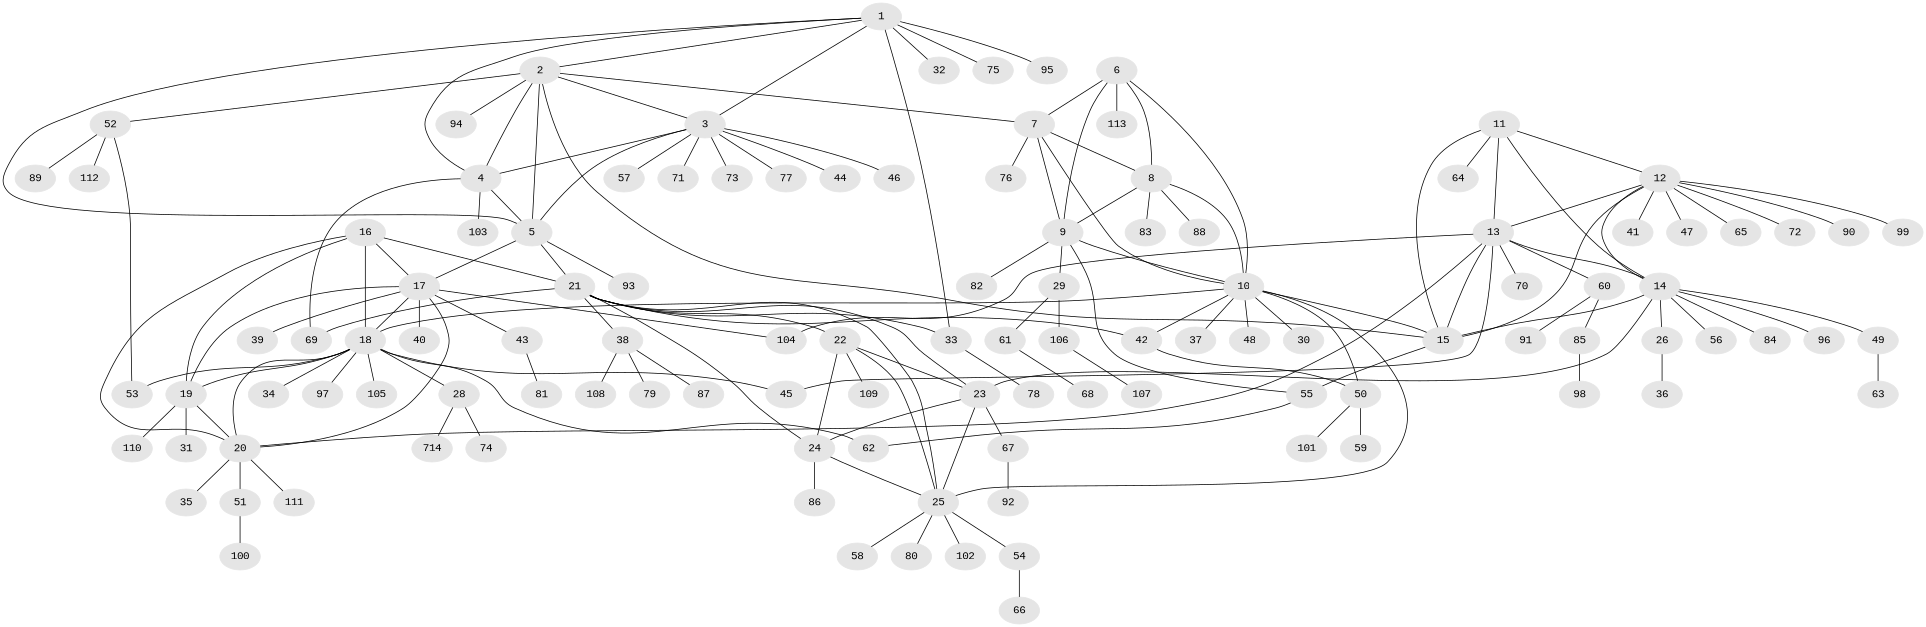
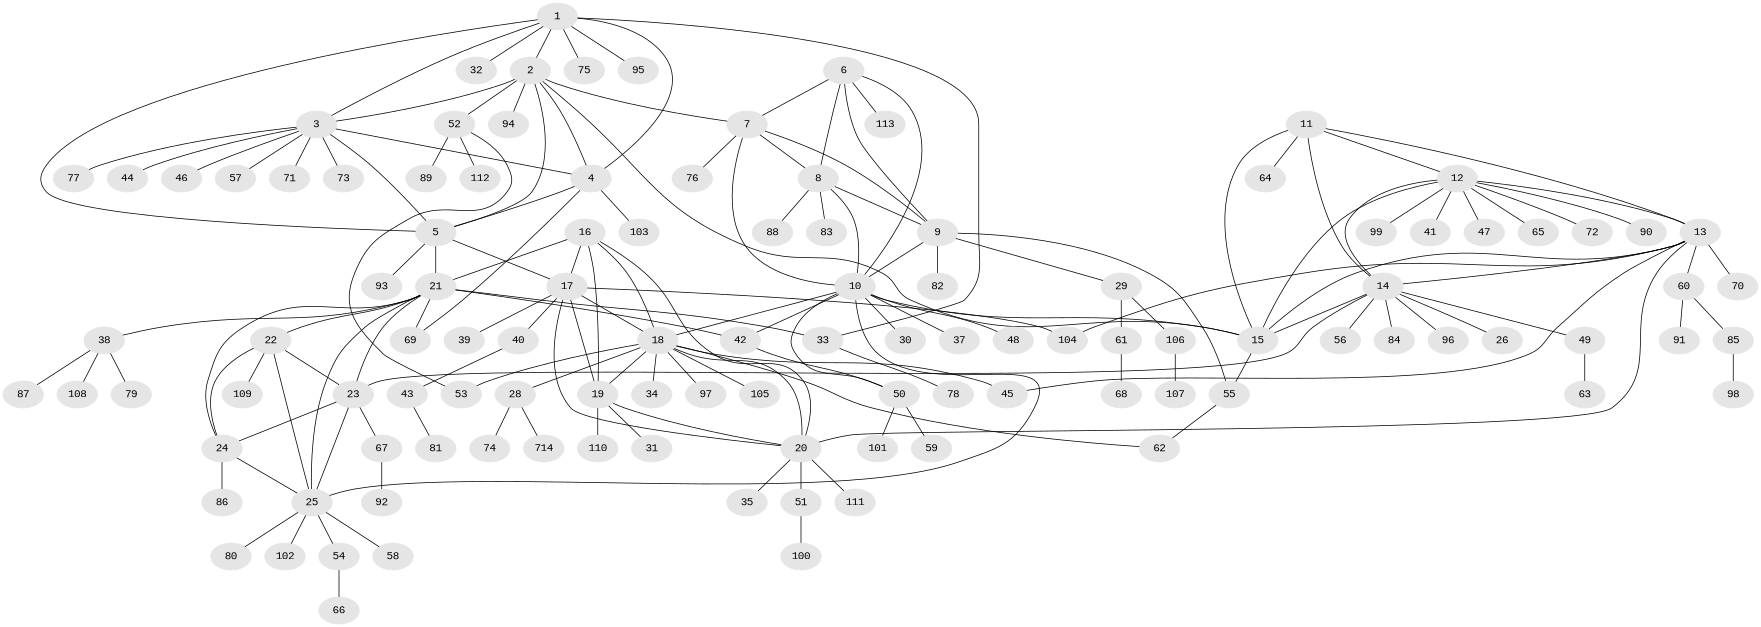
  graph {
    fontname="Liberation Mono"
    node [color=gray90 fontname="Liberation Mono" style=filled]
    edge [fontname="Liberation Mono"]
    1
    2
    3
    4
    5
    32
    33
    75
    95
    7
    15
    52
    94
    44
    46
    57
    71
    73
    77
    69
    103
    17
    21
    93
    78
    8
    9
    10
    76
    55
    53
    89
    112
    18
    20
    104
    19
    39
    40
    43
    25
    42
    23
    22
    24
    38
    6
    113
    83
    88
    29
    82
    30
    37
    48
    50
    61
    106
    62
    45
    28
    34
    97
    105
    54
    58
    80
    102
    59
    101
    11
    12
    13
    14
    64
    41
    47
    65
    72
    90
    99
    60
    70
    26
    49
    56
    84
    96
    35
    51
    111
    85
    91
    67
-   36
    63
    16
    31
    110
    81
    74
    n102 [label=714]
    100
    109
    86
    79
    87
    108
    92
    66
    68
    107
    98
    1 -- 2
    1 -- 3
    1 -- 4
    1 -- 5
    1 -- 32
    1 -- 33
    1 -- 75
    1 -- 95
    2 -- 3
    2 -- 4
    2 -- 5
    2 -- 7
    2 -- 15
    2 -- 52
    2 -- 94
    3 -- 4
    3 -- 5
    3 -- 44
    3 -- 46
    3 -- 57
    3 -- 71
    3 -- 73
    3 -- 77
    4 -- 5
    4 -- 69
    4 -- 103
    5 -- 17
    5 -- 21
    5 -- 93
    33 -- 78
    7 -- 8
    7 -- 9
    7 -- 10
    7 -- 76
    15 -- 55
    52 -- 53
    52 -- 89
    52 -- 112
    17 -- 18
    17 -- 20
    17 -- 104
    17 -- 19
    17 -- 39
    17 -- 40
-   17 -- 43
+   40 -- 43
    21 -- 33
    21 -- 69
    21 -- 25
    21 -- 42
    21 -- 23
    21 -- 22
    21 -- 24
    21 -- 38
    8 -- 9
    8 -- 10
    8 -- 83
    8 -- 88
    9 -- 10
    9 -- 55
    9 -- 29
    9 -- 82
    10 -- 15
    10 -- 18
    10 -- 25
    10 -- 42
    10 -- 30
    10 -- 37
    10 -- 48
    10 -- 50
    55 -- 62
    18 -- 53
    18 -- 20
    18 -- 19
    18 -- 62
    18 -- 45
    18 -- 28
    18 -- 34
    18 -- 97
    18 -- 105
    20 -- 35
    20 -- 51
    20 -- 111
    19 -- 20
    19 -- 31
    19 -- 110
    43 -- 81
    25 -- 54
    25 -- 58
    25 -- 80
    25 -- 102
    42 -- 50
    23 -- 25
    23 -- 24
    23 -- 67
    22 -- 25
    22 -- 23
    22 -- 24
    22 -- 109
    24 -- 25
    24 -- 86
    38 -- 79
    38 -- 87
    38 -- 108
    6 -- 7
    6 -- 8
    6 -- 9
    6 -- 10
    6 -- 113
    29 -- 61
    29 -- 106
    50 -- 59
    50 -- 101
    61 -- 68
    106 -- 107
    28 -- 74
    28 -- n102
    54 -- 66
    11 -- 15
    11 -- 12
    11 -- 13
    11 -- 14
    11 -- 64
    12 -- 15
    12 -- 13
    12 -- 14
    12 -- 41
    12 -- 47
    12 -- 65
    12 -- 72
    12 -- 90
    12 -- 99
    13 -- 15
    13 -- 20
    13 -- 104
    13 -- 45
    13 -- 14
    13 -- 60
    13 -- 70
    14 -- 15
    14 -- 23
    14 -- 26
    14 -- 49
    14 -- 56
    14 -- 84
    14 -- 96
    60 -- 85
    60 -- 91
-   26 -- 36
    49 -- 63
    51 -- 100
    85 -- 98
    67 -- 92
    16 -- 17
    16 -- 21
    16 -- 18
    16 -- 20
    16 -- 19
  }
